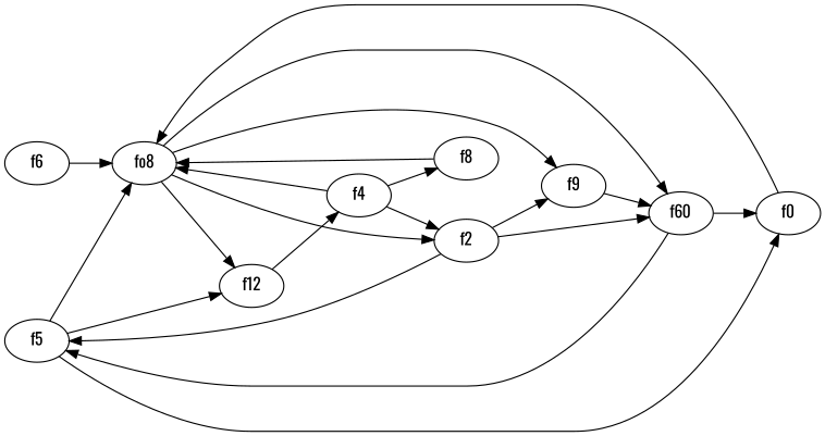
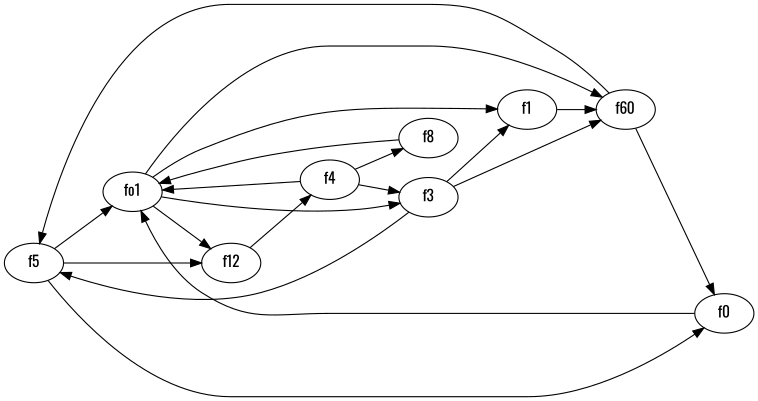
  strict digraph {
    fontname=Oswald
    rankdir=LR
    node [fontname=Oswald]
    edge [fontname=Oswald weight=2]
    f5
-   fo1 [label=fo8]
+   fo1
    n3 [label=f0]
    f12
    n5 [label=f60]
-   f3 [label=f2]
-   f9
+   f3
+   f9 [label=f1]
    f4
    f8
-   f6
    f5 -> fo1
    f5 -> n3
    f5 -> f12
    fo1 -> f12
    fo1 -> n5
    fo1 -> f3
    fo1 -> f9
    n3 -> fo1
    f12 -> f4
    n5 -> f5
    n5 -> n3
    f3 -> f5
    f3 -> n5
    f3 -> f9
    f9 -> n5
    f4 -> fo1
    f4 -> f3
    f4 -> f8
    f8 -> fo1
-   f6 -> fo1
  }
